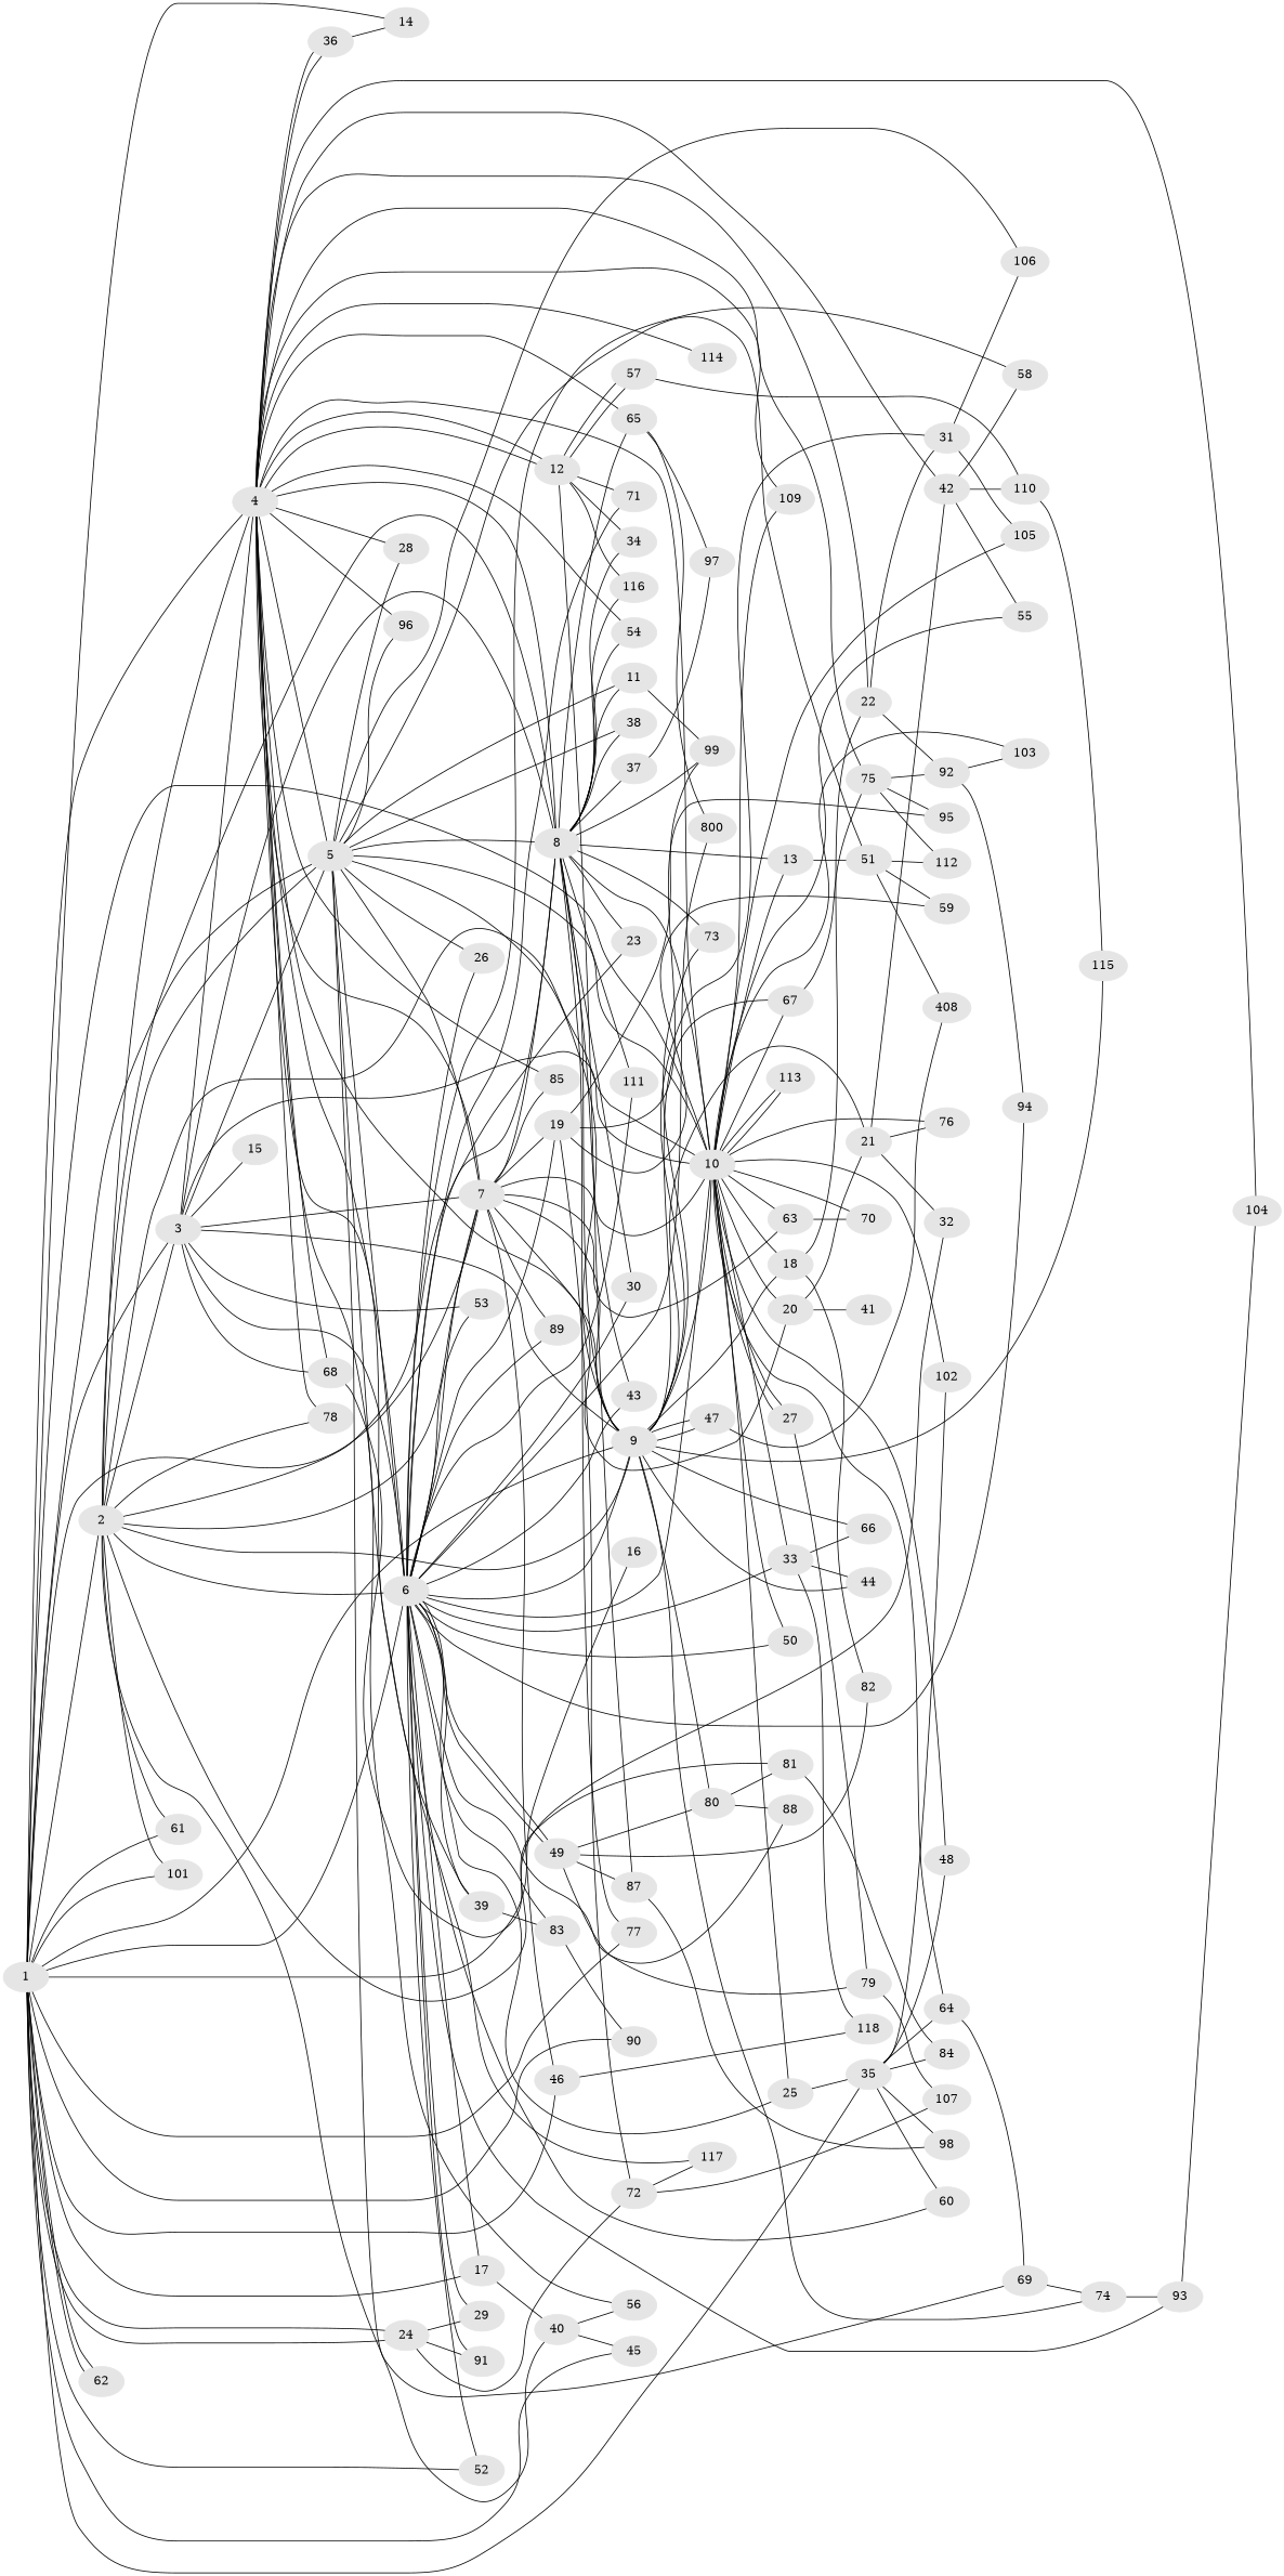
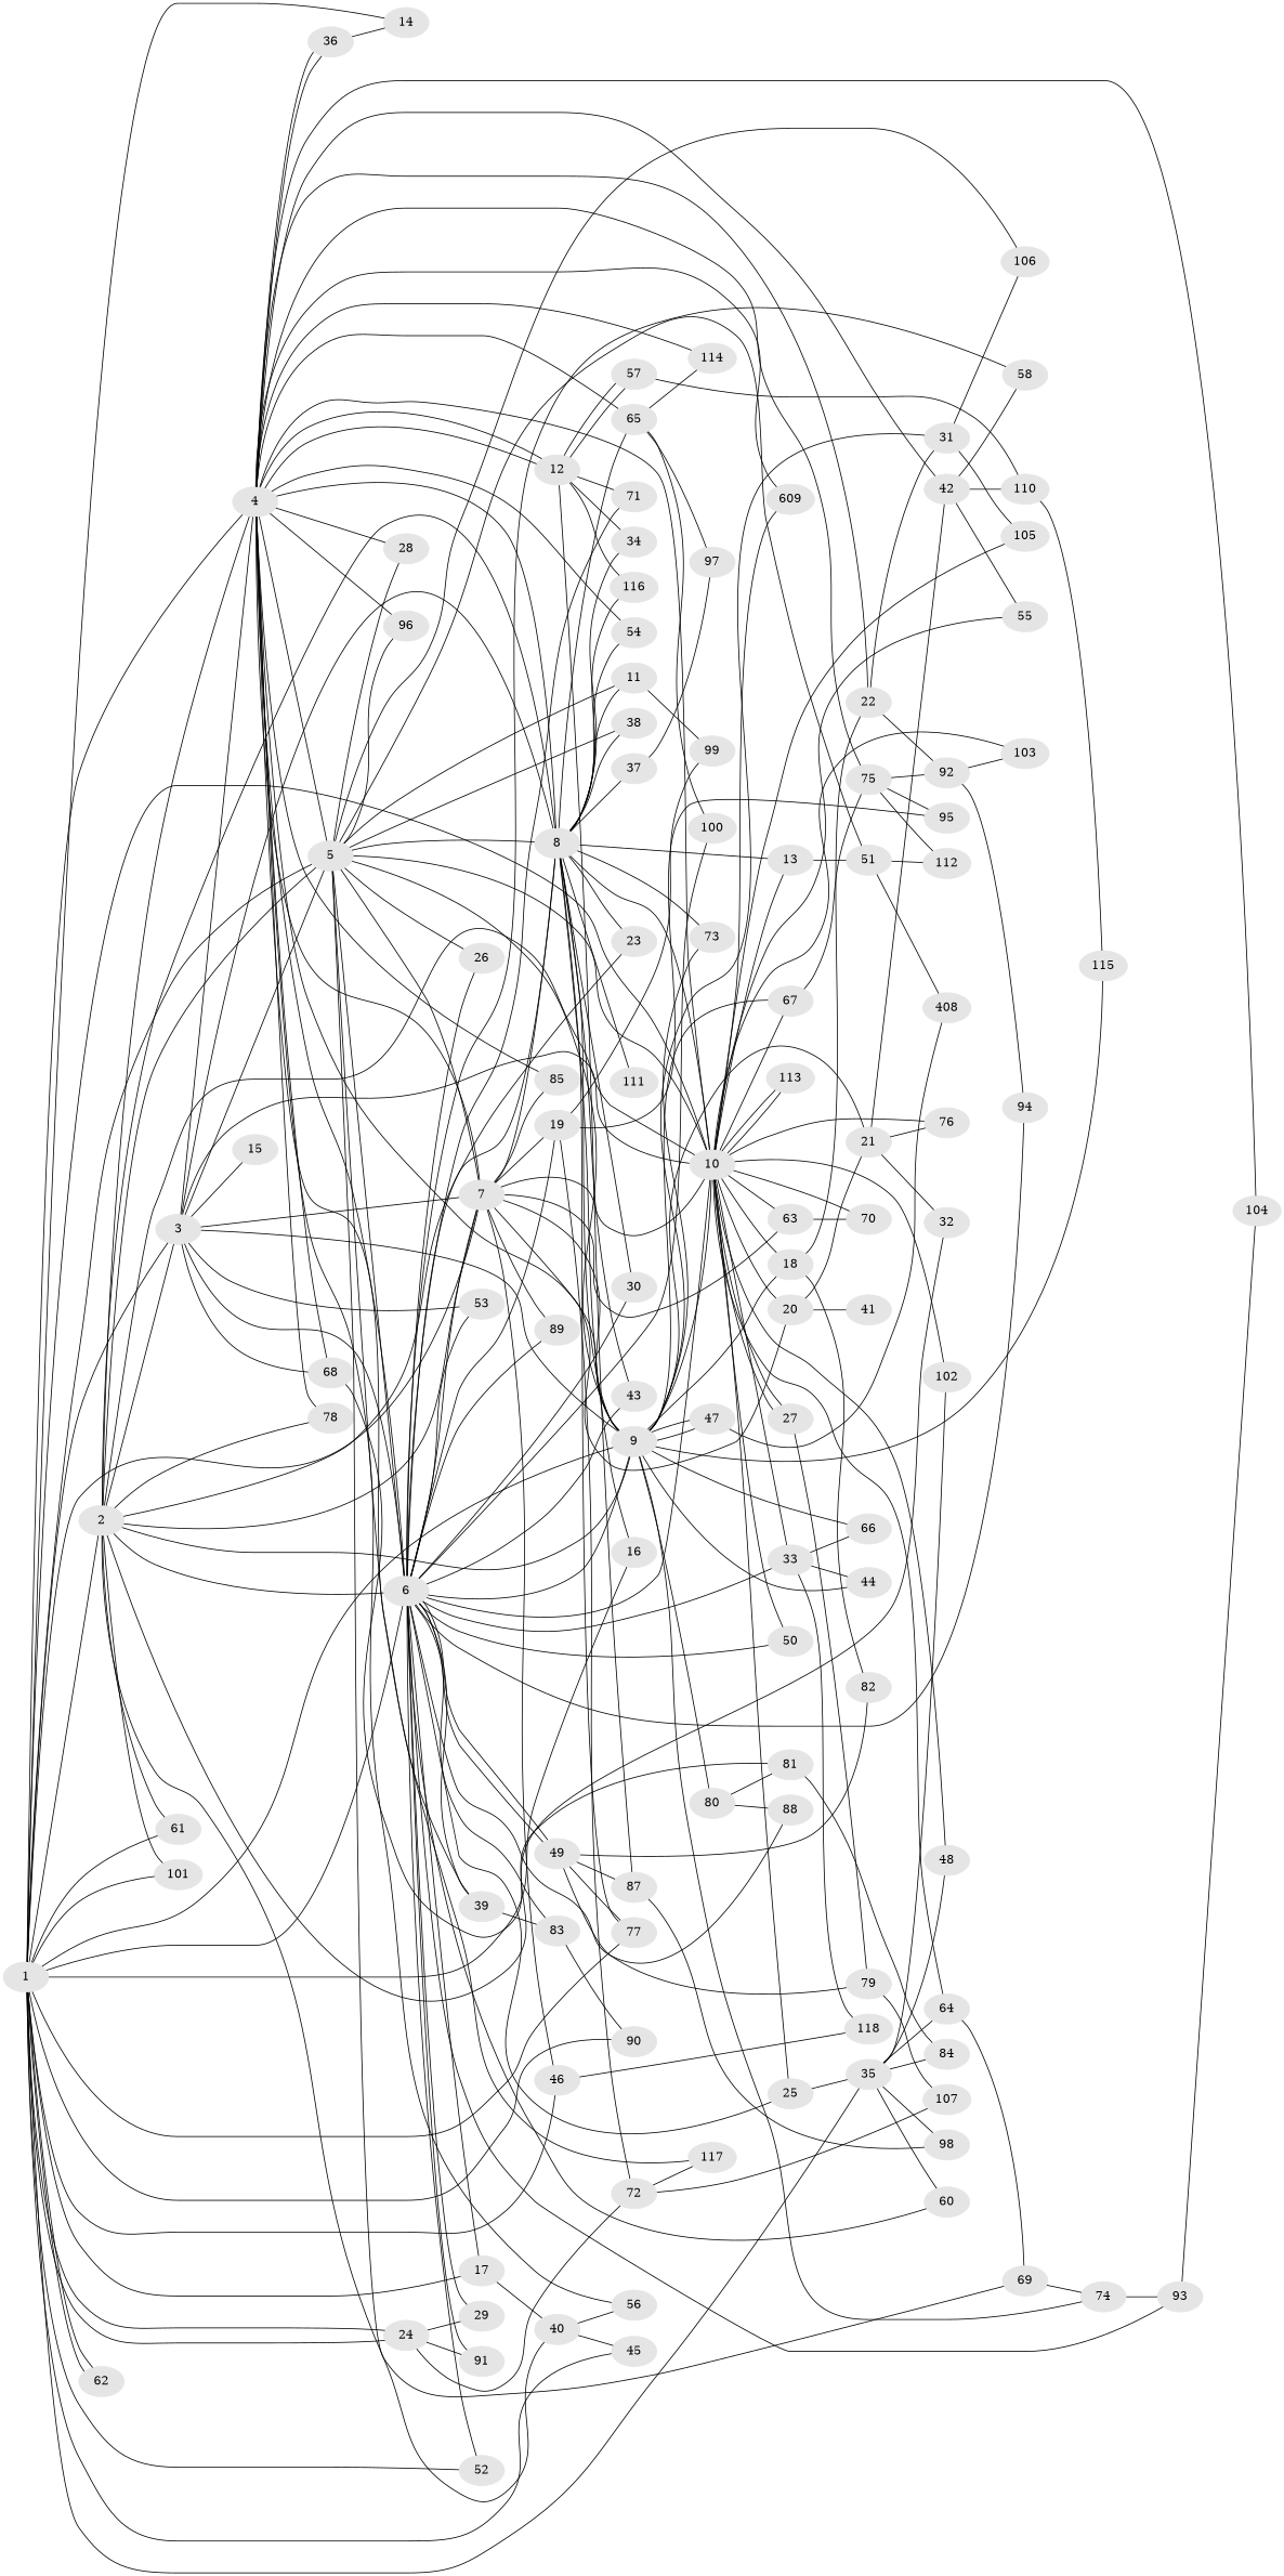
  graph {
    rankdir=LR
    node [color=gray90 style=filled]
    1
    2
    3
    4
    5
    6
    7
    9
    10
    14
    16
    17
    24
    35
    45
    46
    52
    61
    62
    77
    90
    101
    8
    23
    32
    40
    78
    15
    53
    68
    12
    22
    28
    36
    39
    42
    54
    56
    65
    75
    85
    96
    104
-   109
+   109 [label=609]
    114
    11
    26
    38
    51
    69
    106
    117
    19
    25
    29
    30
    33
    43
    49
    50
    58
    60
    71
    83
    88
    89
    91
    93
    94
-   100 [label=800]
+   100
    111
    20
    63
    13
    34
    37
    73
    116
    18
    21
    31
    44
    47
    66
    67
    74
    80
    115
    27
    48
    55
    64
    70
    76
    102
    103
    105
    113
    72
    84
    98
    118
    81
    57
    87
    92
    110
    97
    95
    112
    99
-   59
    n113 [label=408]
    82
    79
    41
    107
    1 -- 2
    1 -- 3
    1 -- 4
    1 -- 5
    1 -- 6
    1 -- 7
    1 -- 9
    1 -- 10
    1 -- 14
    1 -- 16
    1 -- 17
    1 -- 24
    1 -- 24
    1 -- 35
    1 -- 45
    1 -- 46
    1 -- 52
    1 -- 61
    1 -- 62
    1 -- 62
    1 -- 77
    1 -- 90
    1 -- 101
    2 -- 3
    2 -- 4
    2 -- 5
    2 -- 6
    2 -- 7
    2 -- 9
    2 -- 10
    2 -- 61
    2 -- 101
    2 -- 8
    2 -- 23
    2 -- 32
    2 -- 40
    2 -- 78
    3 -- 4
    3 -- 5
    3 -- 6
    3 -- 7
    3 -- 9
    3 -- 10
    3 -- 8
    3 -- 15
    3 -- 53
    3 -- 68
    4 -- 5
    4 -- 6
    4 -- 7
    4 -- 9
    4 -- 10
    4 -- 8
    4 -- 78
    4 -- 68
    4 -- 12
    4 -- 12
    4 -- 22
    4 -- 28
    4 -- 36
    4 -- 36
    4 -- 39
    4 -- 42
    4 -- 54
    4 -- 56
    4 -- 65
    4 -- 75
    4 -- 85
    4 -- 96
    4 -- 104
    4 -- 109
    4 -- 114
    5 -- 6
    5 -- 7
    5 -- 9
    5 -- 10
    5 -- 8
    5 -- 28
    5 -- 96
    5 -- 11
    5 -- 26
    5 -- 38
    5 -- 51
    5 -- 69
    5 -- 106
    5 -- 117
    6 -- 7
    6 -- 9
    6 -- 10
    6 -- 17
    6 -- 52
    6 -- 8
    6 -- 53
    6 -- 39
    6 -- 26
    6 -- 19
    6 -- 25
    6 -- 29
    6 -- 30
    6 -- 33
    6 -- 43
    6 -- 49
    6 -- 49
    6 -- 50
    6 -- 58
    6 -- 60
    6 -- 71
    6 -- 83
    6 -- 88
    6 -- 89
    6 -- 91
    6 -- 93
    6 -- 94
    6 -- 100
-   6 -- 111
    7 -- 9
    7 -- 10
    7 -- 46
    7 -- 8
    7 -- 85
    7 -- 19
    7 -- 89
    7 -- 20
    7 -- 63
    9 -- 10
    9 -- 73
    9 -- 18
    9 -- 21
    9 -- 31
    9 -- 44
    9 -- 47
    9 -- 47
    9 -- 66
    9 -- 67
    9 -- 74
    9 -- 80
    9 -- 115
    10 -- 109
    10 -- 25
    10 -- 33
    10 -- 50
    10 -- 20
    10 -- 63
    10 -- 13
    10 -- 18
    10 -- 67
    10 -- 27
    10 -- 27
    10 -- 48
    10 -- 55
    10 -- 64
    10 -- 70
    10 -- 76
    10 -- 102
    10 -- 103
    10 -- 105
    10 -- 113
    10 -- 113
    17 -- 40
    24 -- 29
    24 -- 91
    24 -- 72
    35 -- 60
    35 -- 48
    35 -- 64
    35 -- 102
    35 -- 84
    35 -- 98
    46 -- 118
    8 -- 9
    8 -- 10
-   8 -- 99
+   8 -- 16
    8 -- 77
    8 -- 23
    8 -- 54
    8 -- 65
    8 -- 11
    8 -- 38
    8 -- 30
    8 -- 43
    8 -- 111
    8 -- 13
    8 -- 34
    8 -- 37
    8 -- 73
    8 -- 116
    40 -- 45
    40 -- 56
    68 -- 81
    12 -- 71
    12 -- 34
    12 -- 116
    12 -- 57
    12 -- 57
    12 -- 87
    22 -- 31
    22 -- 92
    36 -- 14
    39 -- 83
    42 -- 58
    42 -- 55
    42 -- 110
+   65 -- 114
    65 -- 100
    65 -- 97
    75 -- 92
    75 -- 95
    75 -- 112
    11 -- 99
    51 -- 112
-   51 -- 59
    51 -- n113
    69 -- 74
    19 -- 72
    19 -- 95
    19 -- 99
-   19 -- 59
    25 -- 35
    33 -- 44
    33 -- 66
    33 -- 118
-   49 -- 80
+   49 -- 77
    49 -- 87
    49 -- 82
    49 -- 79
    83 -- 90
    93 -- 104
    20 -- 21
    20 -- 41
    63 -- 70
    13 -- 51
    37 -- 97
    18 -- 22
    18 -- 82
    21 -- 32
    21 -- 42
    21 -- 76
    31 -- 106
    31 -- 105
    47 -- n113
    67 -- 75
    74 -- 93
    80 -- 88
    80 -- 81
    27 -- 79
    64 -- 69
    72 -- 117
    72 -- 107
    81 -- 84
    57 -- 110
    87 -- 98
    92 -- 94
    92 -- 103
    110 -- 115
    79 -- 107
  }
